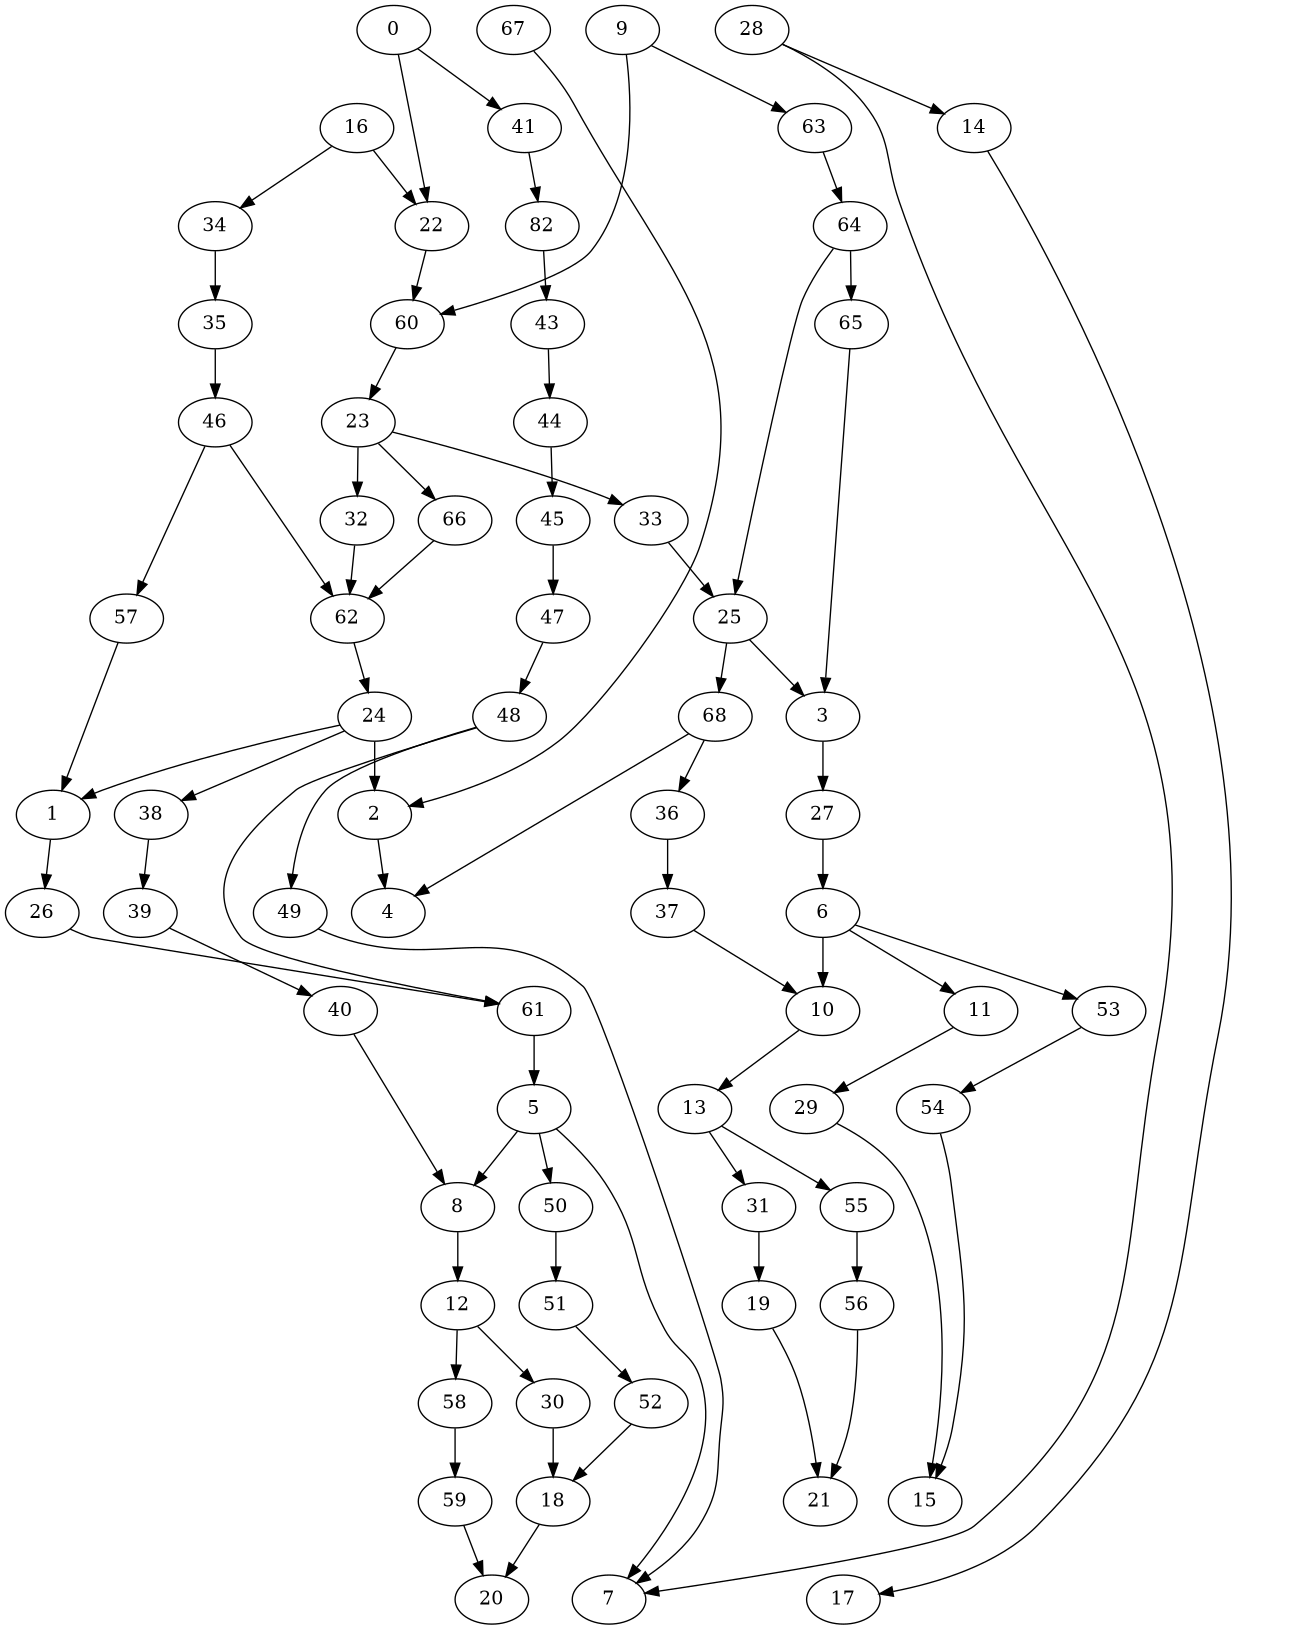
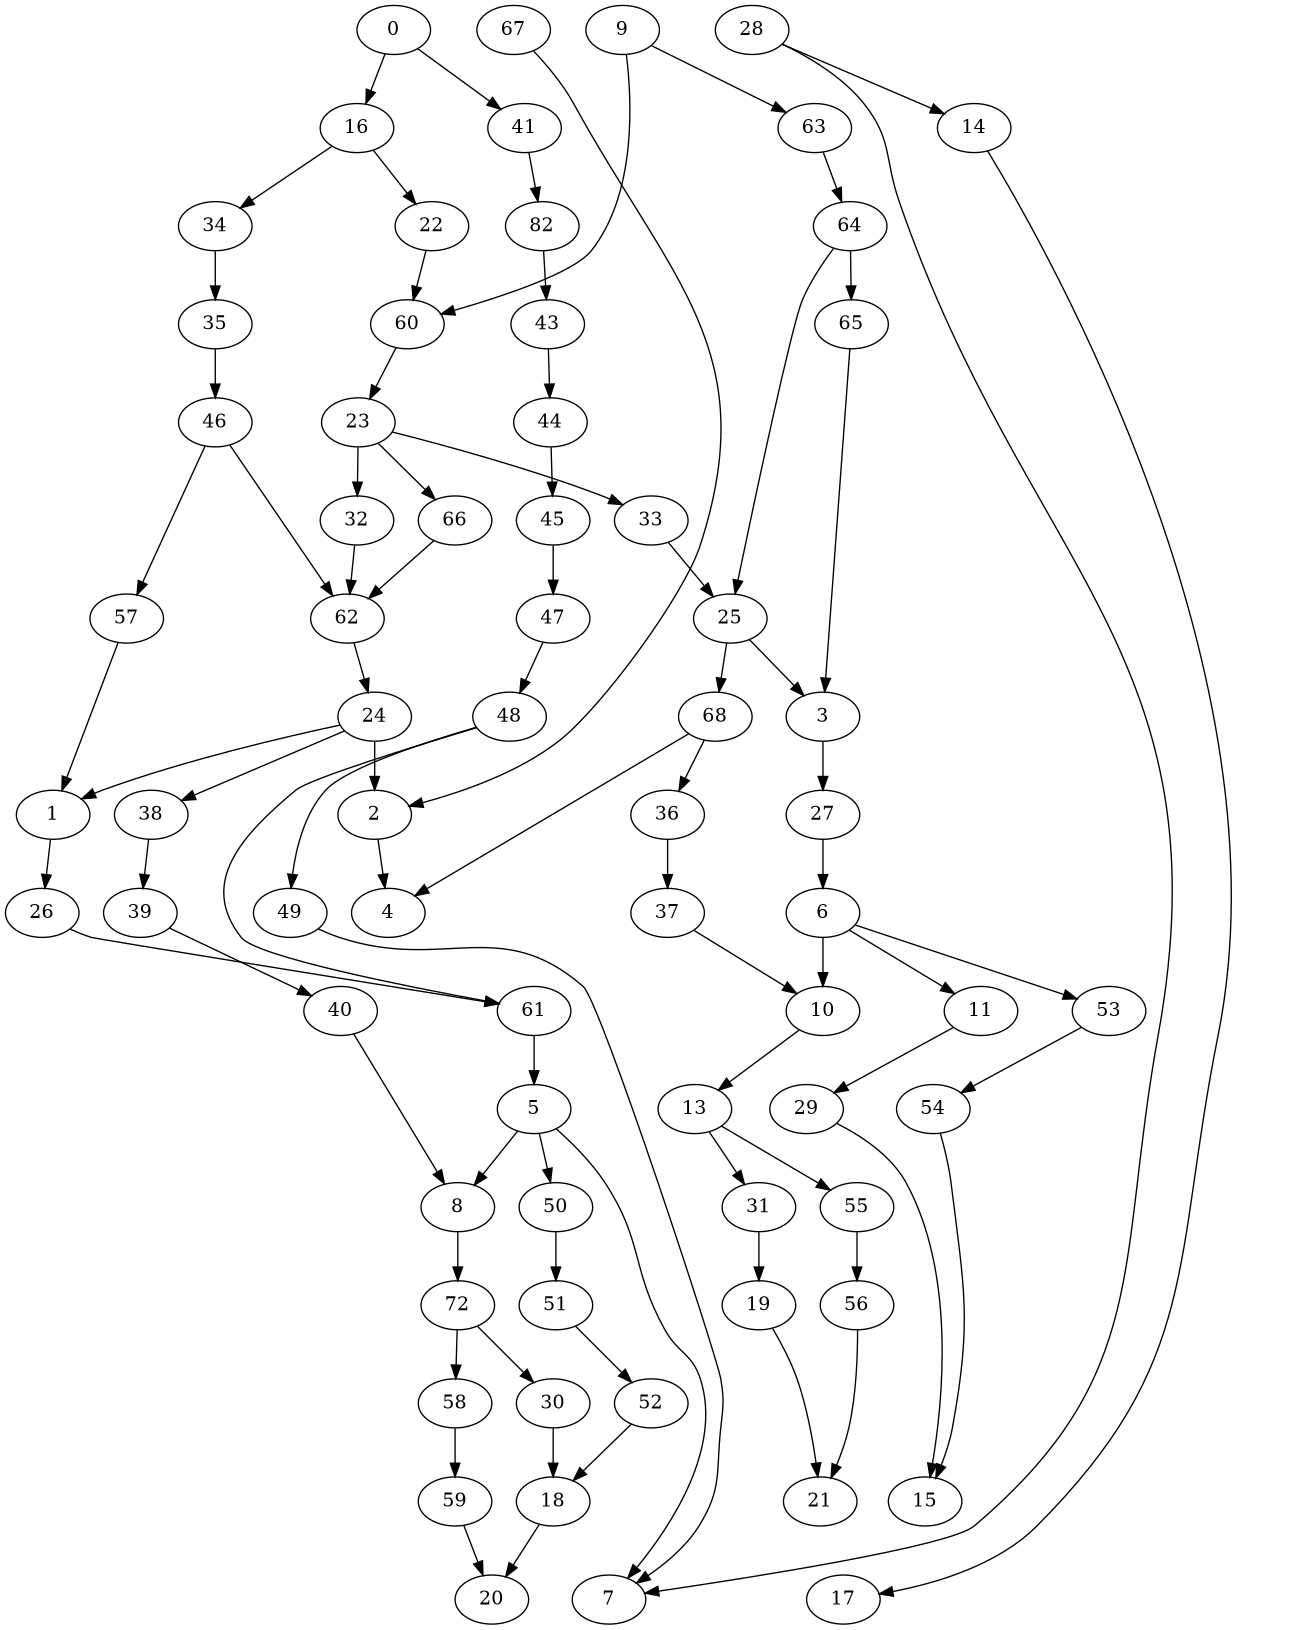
  digraph {
    edge [weight=0]
    0
    16
    41
    22
    34
    n6 [label=82]
    1
    26
    61
    2
    4
    3
    27
    6
    5
    7
    8
    50
-   12
+   12 [label=72]
    51
    10
    11
    53
    13
    29
    54
    28
    14
    30
    58
    9
    60
    63
    23
    64
    31
    55
    15
    18
    59
    19
    56
    17
    35
    20
    21
    32
    33
    66
    62
    25
    24
    38
    39
    68
    36
    46
    57
    37
    40
    43
    44
    45
    47
    48
    49
    52
    65
    67
-   0 -> 22 [weight=1]
+   0 -> 16 [weight=1]
    0 -> 41
    16 -> 22
    16 -> 34
    41 -> n6
    22 -> 60
    34 -> 35
    n6 -> 43
    1 -> 26
    26 -> 61
    61 -> 5 [weight=1]
    2 -> 4 [weight=1]
    3 -> 27 [weight=3]
    27 -> 6 [weight=1]
    6 -> 10 [weight=3]
    6 -> 11
    6 -> 53
    5 -> 7
    5 -> 8
    5 -> 50
    8 -> 12
    50 -> 51
    12 -> 30
    12 -> 58
    51 -> 52
    10 -> 13
    11 -> 29
    53 -> 54
    13 -> 31
    13 -> 55
    29 -> 15
    54 -> 15
    28 -> 7
    28 -> 14
    14 -> 17
    30 -> 18
    58 -> 59
    9 -> 60
    9 -> 63
    60 -> 23
    63 -> 64
    23 -> 32 [weight=1]
    23 -> 33 [weight=1]
    23 -> 66
    64 -> 25
    64 -> 65
    31 -> 19
    55 -> 56
    18 -> 20
    59 -> 20
    19 -> 21
    56 -> 21
    35 -> 46
    32 -> 62
    33 -> 25
    66 -> 62
    62 -> 24
    25 -> 3
    25 -> 68
    24 -> 1 [weight=1]
    24 -> 2 [weight=2]
    24 -> 38
    38 -> 39 [weight=1]
    39 -> 40
    68 -> 4
    68 -> 36
    36 -> 37 [weight=1]
    46 -> 62
    46 -> 57
    57 -> 1
    37 -> 10
    40 -> 8
    43 -> 44
    44 -> 45
    45 -> 47 [weight=3]
    47 -> 48
    48 -> 61
    48 -> 49
    49 -> 7
    52 -> 18
    65 -> 3
    67 -> 2
  }
